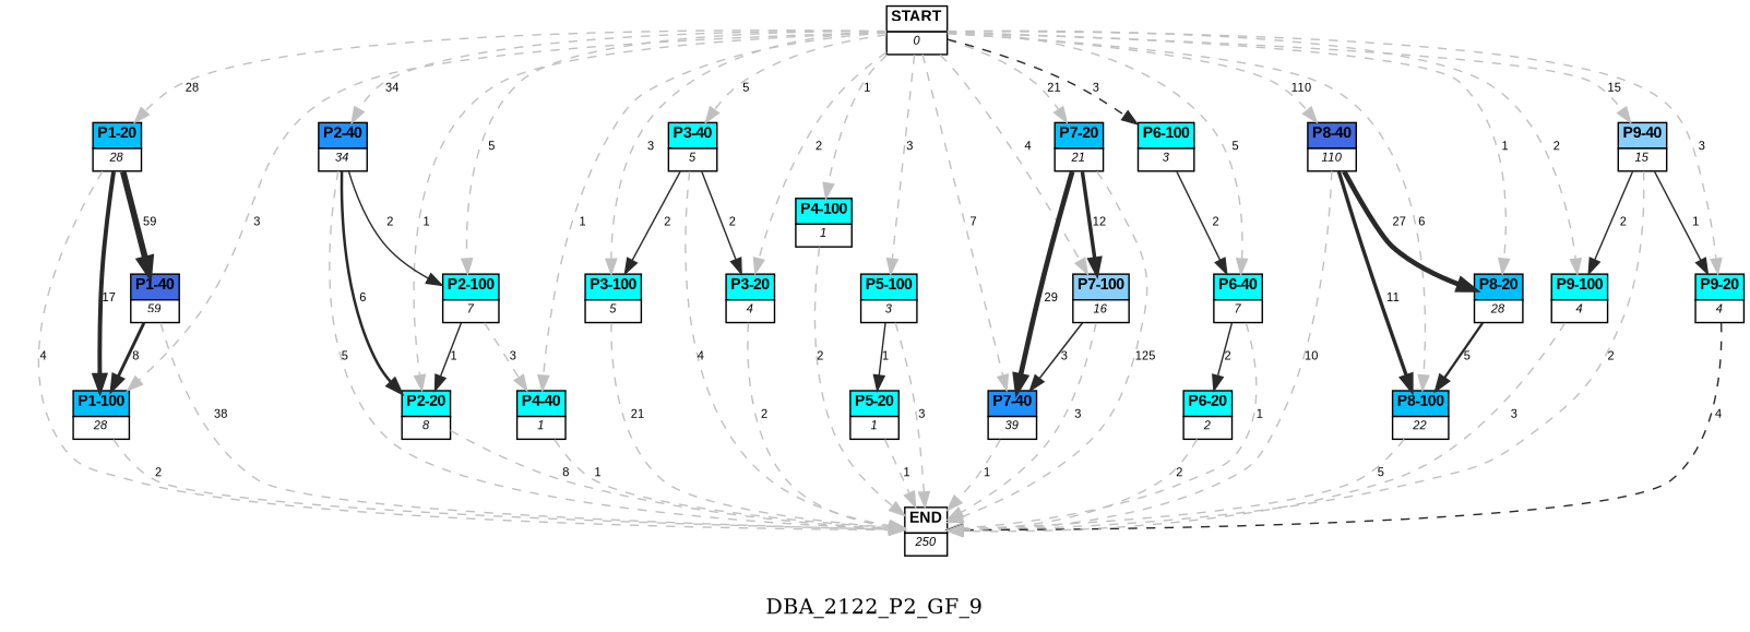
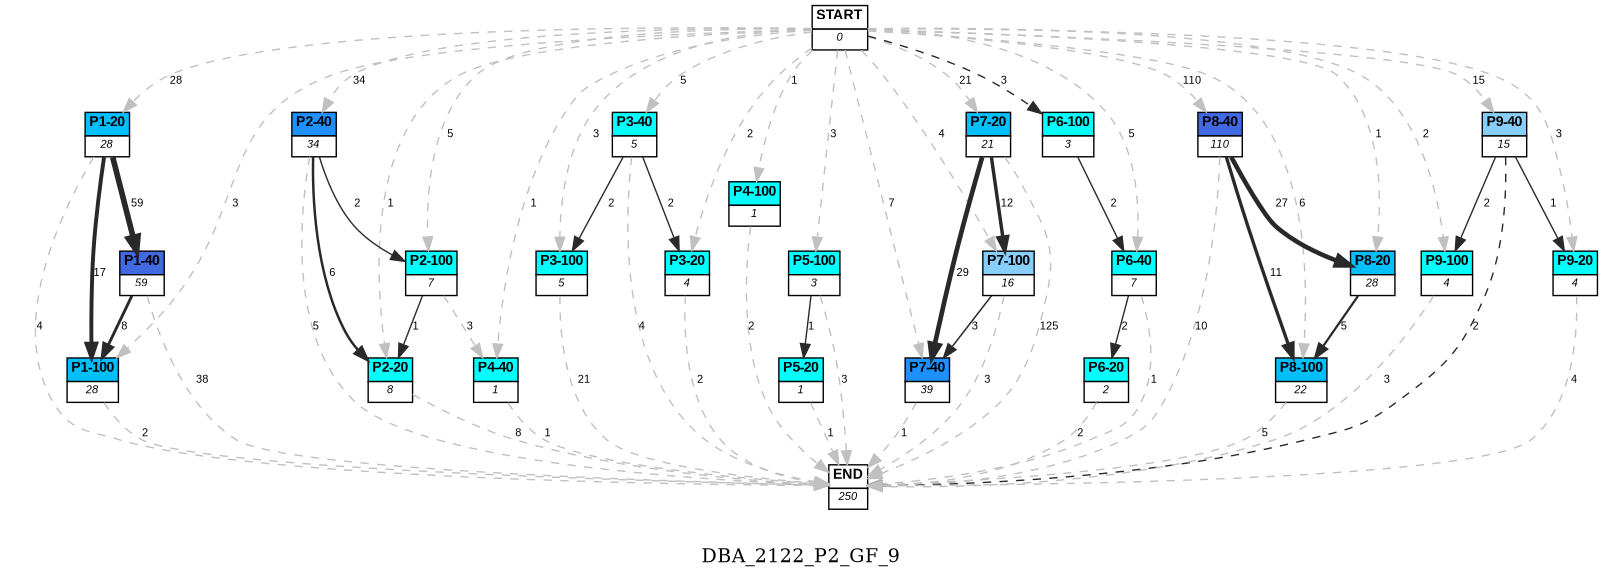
  digraph {
    label=DBA_2122_P2_GF_9
    node [shape=plain]
    edge [color=grey fontname=Arial fontsize=8 labelfloat=false style=dashed]
    n1 [label=<<table border="0" cellborder="1" cellspacing="0"><tr><td bgcolor="white"><FONT face="Arial" POINT-SIZE="10"><b>START</b></FONT></td></tr><tr><td bgcolor="white"><FONT face="Arial" POINT-SIZE="8"><i>0</i></FONT></td></tr></table>>]
    n2 [label=<<table border="0" cellborder="1" cellspacing="0"><tr><td bgcolor="deepskyblue"><FONT face="Arial" POINT-SIZE="10"><b>P1-20</b></FONT></td></tr><tr><td bgcolor="white"><FONT face="Arial" POINT-SIZE="8"><i>28</i></FONT></td></tr></table>>]
    n3 [label=<<table border="0" cellborder="1" cellspacing="0"><tr><td bgcolor="deepskyblue"><FONT face="Arial" POINT-SIZE="10"><b>P1-100</b></FONT></td></tr><tr><td bgcolor="white"><FONT face="Arial" POINT-SIZE="8"><i>28</i></FONT></td></tr></table>>]
    n4 [label=<<table border="0" cellborder="1" cellspacing="0"><tr><td bgcolor="dodgerblue"><FONT face="Arial" POINT-SIZE="10"><b>P2-40</b></FONT></td></tr><tr><td bgcolor="white"><FONT face="Arial" POINT-SIZE="8"><i>34</i></FONT></td></tr></table>>]
    n5 [label=<<table border="0" cellborder="1" cellspacing="0"><tr><td bgcolor="aqua"><FONT face="Arial" POINT-SIZE="10"><b>P2-20</b></FONT></td></tr><tr><td bgcolor="white"><FONT face="Arial" POINT-SIZE="8"><i>8</i></FONT></td></tr></table>>]
    n6 [label=<<table border="0" cellborder="1" cellspacing="0"><tr><td bgcolor="aqua"><FONT face="Arial" POINT-SIZE="10"><b>P3-40</b></FONT></td></tr><tr><td bgcolor="white"><FONT face="Arial" POINT-SIZE="8"><i>5</i></FONT></td></tr></table>>]
    n7 [label=<<table border="0" cellborder="1" cellspacing="0"><tr><td bgcolor="aqua"><FONT face="Arial" POINT-SIZE="10"><b>P3-20</b></FONT></td></tr><tr><td bgcolor="white"><FONT face="Arial" POINT-SIZE="8"><i>4</i></FONT></td></tr></table>>]
    n8 [label=<<table border="0" cellborder="1" cellspacing="0"><tr><td bgcolor="aqua"><FONT face="Arial" POINT-SIZE="10"><b>P3-100</b></FONT></td></tr><tr><td bgcolor="white"><FONT face="Arial" POINT-SIZE="8"><i>5</i></FONT></td></tr></table>>]
    n9 [label=<<table border="0" cellborder="1" cellspacing="0"><tr><td bgcolor="aqua"><FONT face="Arial" POINT-SIZE="10"><b>P2-100</b></FONT></td></tr><tr><td bgcolor="white"><FONT face="Arial" POINT-SIZE="8"><i>7</i></FONT></td></tr></table>>]
    n10 [label=<<table border="0" cellborder="1" cellspacing="0"><tr><td bgcolor="aqua"><FONT face="Arial" POINT-SIZE="10"><b>P4-100</b></FONT></td></tr><tr><td bgcolor="white"><FONT face="Arial" POINT-SIZE="8"><i>1</i></FONT></td></tr></table>>]
    n11 [label=<<table border="0" cellborder="1" cellspacing="0"><tr><td bgcolor="aqua"><FONT face="Arial" POINT-SIZE="10"><b>P5-100</b></FONT></td></tr><tr><td bgcolor="white"><FONT face="Arial" POINT-SIZE="8"><i>3</i></FONT></td></tr></table>>]
    n12 [label=<<table border="0" cellborder="1" cellspacing="0"><tr><td bgcolor="deepskyblue"><FONT face="Arial" POINT-SIZE="10"><b>P7-20</b></FONT></td></tr><tr><td bgcolor="white"><FONT face="Arial" POINT-SIZE="8"><i>21</i></FONT></td></tr></table>>]
    n13 [label=<<table border="0" cellborder="1" cellspacing="0"><tr><td bgcolor="aqua"><FONT face="Arial" POINT-SIZE="10"><b>P4-40</b></FONT></td></tr><tr><td bgcolor="white"><FONT face="Arial" POINT-SIZE="8"><i>1</i></FONT></td></tr></table>>]
    n14 [label=<<table border="0" cellborder="1" cellspacing="0"><tr><td bgcolor="aqua"><FONT face="Arial" POINT-SIZE="10"><b>P6-100</b></FONT></td></tr><tr><td bgcolor="white"><FONT face="Arial" POINT-SIZE="8"><i>3</i></FONT></td></tr></table>>]
    n15 [label=<<table border="0" cellborder="1" cellspacing="0"><tr><td bgcolor="aqua"><FONT face="Arial" POINT-SIZE="10"><b>P6-40</b></FONT></td></tr><tr><td bgcolor="white"><FONT face="Arial" POINT-SIZE="8"><i>7</i></FONT></td></tr></table>>]
    n16 [label=<<table border="0" cellborder="1" cellspacing="0"><tr><td bgcolor="lightskyblue"><FONT face="Arial" POINT-SIZE="10"><b>P7-100</b></FONT></td></tr><tr><td bgcolor="white"><FONT face="Arial" POINT-SIZE="8"><i>16</i></FONT></td></tr></table>>]
    n17 [label=<<table border="0" cellborder="1" cellspacing="0"><tr><td bgcolor="royalblue"><FONT face="Arial" POINT-SIZE="10"><b>P8-40</b></FONT></td></tr><tr><td bgcolor="white"><FONT face="Arial" POINT-SIZE="8"><i>110</i></FONT></td></tr></table>>]
    n18 [label=<<table border="0" cellborder="1" cellspacing="0"><tr><td bgcolor="deepskyblue"><FONT face="Arial" POINT-SIZE="10"><b>P8-20</b></FONT></td></tr><tr><td bgcolor="white"><FONT face="Arial" POINT-SIZE="8"><i>28</i></FONT></td></tr></table>>]
    n19 [label=<<table border="0" cellborder="1" cellspacing="0"><tr><td bgcolor="deepskyblue"><FONT face="Arial" POINT-SIZE="10"><b>P8-100</b></FONT></td></tr><tr><td bgcolor="white"><FONT face="Arial" POINT-SIZE="8"><i>22</i></FONT></td></tr></table>>]
    n20 [label=<<table border="0" cellborder="1" cellspacing="0"><tr><td bgcolor="dodgerblue"><FONT face="Arial" POINT-SIZE="10"><b>P7-40</b></FONT></td></tr><tr><td bgcolor="white"><FONT face="Arial" POINT-SIZE="8"><i>39</i></FONT></td></tr></table>>]
    n21 [label=<<table border="0" cellborder="1" cellspacing="0"><tr><td bgcolor="lightskyblue"><FONT face="Arial" POINT-SIZE="10"><b>P9-40</b></FONT></td></tr><tr><td bgcolor="white"><FONT face="Arial" POINT-SIZE="8"><i>15</i></FONT></td></tr></table>>]
    n22 [label=<<table border="0" cellborder="1" cellspacing="0"><tr><td bgcolor="aqua"><FONT face="Arial" POINT-SIZE="10"><b>P9-20</b></FONT></td></tr><tr><td bgcolor="white"><FONT face="Arial" POINT-SIZE="8"><i>4</i></FONT></td></tr></table>>]
    n23 [label=<<table border="0" cellborder="1" cellspacing="0"><tr><td bgcolor="aqua"><FONT face="Arial" POINT-SIZE="10"><b>P9-100</b></FONT></td></tr><tr><td bgcolor="white"><FONT face="Arial" POINT-SIZE="8"><i>4</i></FONT></td></tr></table>>]
    n24 [label=<<table border="0" cellborder="1" cellspacing="0"><tr><td bgcolor="royalblue"><FONT face="Arial" POINT-SIZE="10"><b>P1-40</b></FONT></td></tr><tr><td bgcolor="white"><FONT face="Arial" POINT-SIZE="8"><i>59</i></FONT></td></tr></table>>]
    n25 [label=<<table border="0" cellborder="1" cellspacing="0"><tr><td bgcolor="white"><FONT face="Arial" POINT-SIZE="10"><b>END</b></FONT></td></tr><tr><td bgcolor="white"><FONT face="Arial" POINT-SIZE="8"><i>250</i></FONT></td></tr></table>>]
    n26 [label=<<table border="0" cellborder="1" cellspacing="0"><tr><td bgcolor="aqua"><FONT face="Arial" POINT-SIZE="10"><b>P5-20</b></FONT></td></tr><tr><td bgcolor="white"><FONT face="Arial" POINT-SIZE="8"><i>1</i></FONT></td></tr></table>>]
    n27 [label=<<table border="0" cellborder="1" cellspacing="0"><tr><td bgcolor="aqua"><FONT face="Arial" POINT-SIZE="10"><b>P6-20</b></FONT></td></tr><tr><td bgcolor="white"><FONT face="Arial" POINT-SIZE="8"><i>2</i></FONT></td></tr></table>>]
    n1 -> n2 [label=28]
    n1 -> n3 [label=3]
    n1 -> n4 [label=34]
    n1 -> n5 [label=1]
    n1 -> n6 [label=5]
    n1 -> n7 [label=2]
    n1 -> n8 [label=3]
    n1 -> n9 [label=5]
    n1 -> n10 [label=1]
    n1 -> n11 [label=3]
    n1 -> n12 [label=21]
    n1 -> n13 [label=1]
    n1 -> n14 [color=grey16 label=3]
    n1 -> n15 [label=5]
    n1 -> n16 [label=4]
    n1 -> n17 [label=110]
    n1 -> n18 [label=1]
    n1 -> n19 [label=6]
    n1 -> n20 [label=7]
    n1 -> n21 [label=15]
    n1 -> n22 [label=3]
    n1 -> n23 [label=2]
    n2 -> n3 [color=grey16 label=17 penwidth=2.83321334405622 style=""]
    n2 -> n24 [color=grey16 label=59 penwidth=4.07753744390572 style=""]
    n2 -> n25 [label=4]
    n3 -> n25 [label=2]
    n4 -> n5 [color=grey16 label=6 penwidth=1.79175946922805 style=""]
    n4 -> n9 [color=grey16 label=2 penwidth=1 style=""]
    n4 -> n25 [label=5]
    n5 -> n25 [label=8]
    n6 -> n7 [color=grey16 label=2 penwidth=1 style=""]
    n6 -> n8 [color=grey16 label=2 penwidth=1 style=""]
    n6 -> n25 [label=4]
    n7 -> n25 [label=2]
    n8 -> n25 [label=21]
    n9 -> n5 [color=grey16 label=1 penwidth=1 style=""]
    n9 -> n13 [label=3]
    n10 -> n25 [label=2]
    n11 -> n25 [label=3]
    n11 -> n26 [color=grey16 label=1 penwidth=1 style=""]
    n12 -> n16 [color=grey16 label=12 penwidth=2.484906649788 style=""]
    n12 -> n20 [color=grey16 label=29 penwidth=3.36729582998647 style=""]
    n12 -> n25 [label=125]
    n13 -> n25 [label=1]
    n14 -> n15 [color=grey16 label=2 penwidth=1 style=""]
    n15 -> n25 [label=1]
    n15 -> n27 [color=grey16 label=2 penwidth=1 style=""]
    n16 -> n20 [color=grey16 label=3 penwidth=1.09861228866811 style=""]
    n16 -> n25 [label=3]
    n17 -> n18 [color=grey16 label=27 penwidth=3.29583686600433 style=""]
    n17 -> n19 [color=grey16 label=11 penwidth=2.39789527279837 style=""]
    n17 -> n25 [label=10]
    n18 -> n19 [color=grey16 label=5 penwidth=1.6094379124341 style=""]
    n19 -> n25 [label=5]
    n20 -> n25 [label=1]
    n21 -> n22 [color=grey16 label=1 penwidth=1 style=""]
    n21 -> n23 [color=grey16 label=2 penwidth=1 style=""]
-   n21 -> n25 [label=2]
-   n22 -> n25 [color=grey16 label=4]
+   n21 -> n25 [color=grey16 label=2]
+   n22 -> n25 [label=4]
    n23 -> n25 [label=3]
    n24 -> n3 [color=grey16 label=8 penwidth=2.07944154167984 style=""]
    n24 -> n25 [label=38]
    n26 -> n25 [label=1]
    n27 -> n25 [label=2]
  }
